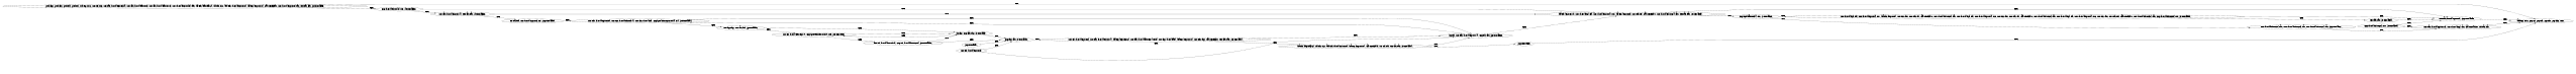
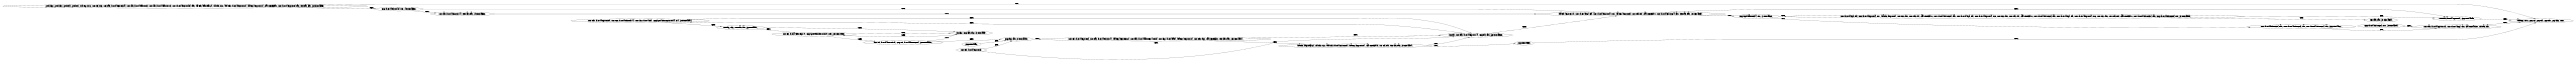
  digraph {
    rankdir=LR
    n1 [label="'push ebp', 'push ebx', 'push edi', 'push esi', 'sub esp, 0x1c', 'mov esi, ecx', 'mov eax, dword [ecx+0x34]', 'mov eax, dword [eax+0xc]', 'mov eax, dword [eax+0x1c]', 'mov dword [ecx+0x48], eax', 'lea edx, [eax+eax*2]', 'shl edx, 0x2', 'add edx, dword [ecx+0x18]', 'lea ecx, [esp+0x10]', 'call 0x8053ea0', 'mov dword [esp+0x8], eax', 'test eax, eax', 'jne 0x804fed5', "]
    n2 [label="'add esp, 0x1c', 'pop esi', 'pop edi', 'pop ebx', 'pop ebp', 'retn', "]
    n3 [label="'cmp dword [esi+0x4c], 0x0', 'jle 0x804fe38', "]
    n4 [label="'lea edi, [esp+0x10]', 'mov dword [esp], edi', 'mov dword [esp+0x4], 0x0', 'lea ecx, [esp+0x8]', 'mov edx, esi', 'call 0x8053f70', 'mov dword [esi+0x24], eax', 'test eax, eax', 'je 0x804fedd', "]
    n5 [label="'mov eax, dword [esp+0x14]', 'test eax, eax', 'jle 0x804fe38', "]
    n6 [label="'mov eax, dword [esp+0x8]', 'jmp 0x804fed5', "]
    n7 [label="'cmp byte [eax+0x34], 0x0', 'js 0x804fe6e', "]
-   n8 [label="'xor edi, edi', 'mov dword [esp+0xc], esi', 'jmp 0x804fdbd', "]
    n9 [label="'mov dword [esp], edi', 'mov dword [esp+0x4], 0x1', 'lea ebx, [esp+0x8]', 'mov ecx, ebx', 'mov edx, esi', 'call 0x8053f70', 'mov dword [esi+0x28], eax', 'mov dword [esp], edi', 'mov dword [esp+0x4], 0x2', 'mov ecx, ebx', 'mov edx, esi', 'call 0x8053f70', 'mov dword [esi+0x2c], eax', 'mov dword [esp], edi', 'mov dword [esp+0x4], 0x6', 'mov ecx, ebx', 'mov edx, esi', 'call 0x8053f70', 'mov dword [esi+0x30], eax', 'cmp dword [esi+0x28], 0x0', 'je 0x804fedd', "]
    n10 [label="'mov dword [esi+0x30], eax', 'mov dword [esi+0x2c], eax', 'mov dword [esi+0x28], eax', 'jmp 0x804fec7', "]
    n11 [label="'mov edx, dword [esp+0x18]', 'mov ecx, dword [edx+edi*4]', 'mov ebx, dword [esi]', 'cmp byte [ebx+ecx*8+0x4], 0x4', 'jne 0x804fdb4', "]
    n12 [label="'test eax, eax', 'je 0x804fedd', "]
    n13 [label="'mov eax, dword [esp+0x18]', 'mov dword [esp], eax', 'call 0x804b730', 'xor eax, eax', "]
    n14 [label="'inc edi', 'mov eax, dword [esp+0x14]', 'cmp edi, eax', 'jge 0x804fe38', "]
-   n15 [label="'xor ebp, ebp', 'test eax, fed', 'jg 0x804fde5',"]
+   n15 [label="'xor ebp, ebp', 'test eax, eax', 'jg 0x804fde5', "]
    n16 [label="'mov esi, dword [edx+ebp*4]', 'cmp byte [ebx+esi*8+0x4], 0x9', 'jne 0x804fde0', "]
    n17 [label="'inc ebp', 'cmp eax, ebp', 'je 0x804fdf7', "]
    n18 [label="'cmp dword [esi+0x2c], 0x0', 'je 0x804fedd', "]
    n19 [label="'mov esi, dword [ebx+esi*8]', 'cmp esi, dword [ebx+ecx*8]', 'jne 0x804fde0', "]
-   n20 [label="'jmp 0x804fdf7', "]
+   n20 [label="'jmp 0x804fdf2',"]
    n21 [label="'cmp ebp, eax', 'je 0x804fdb0', "]
    n22 [label="'mov esi, dword [esp+0xc]', 'mov eax, dword [esi+0x14]', 'lea ecx, [ecx+ecx*2]', 'mov eax, dword [eax+ecx*4+0x8]', 'mov ebp, dword [eax]', 'lea ecx, [esp+0x10]', 'mov edx, ebp', 'call 0x8053f20', 'test eax, eax', 'jne 0x804fdb4', "]
    n23 [label="'mov esi, dword [esp+0xc]', "]
    n24 [label="'lea edx, [ebp+ebp*2]', 'shl edx, 0x2', 'add edx, dword [esi+0x18]', 'lea ecx, [esp+0x10]', 'call 0x8053b40', 'xor edi, edi', 'test eax, eax', 'je 0x804fdb4', "]
    n25 [label="'jmp 8x804fed5',"]
    n1 -> n2 [label=CFG]
    n1 -> n3 [label=CFG]
    n3 -> n4 [label=CFG]
    n3 -> n5 [label=CFG]
    n4 -> n6 [label=CFG]
    n4 -> n7 [label=CFG]
    n5 -> n4 [label=CFG]
-   n5 -> n8 [label=CFG]
    n6 -> n2 [label=CFG]
    n7 -> n9 [label=CFG]
    n7 -> n10 [label=CFG]
-   n8 -> n11 [label=CFG]
    n9 -> n6 [label=CFG]
    n9 -> n12 [label=CFG]
    n10 -> n13 [label=CFG]
    n11 -> n14 [label=CFG]
    n11 -> n15 [label=CFG]
-   n12 -> n6 [label=CFG]
    n13 -> n2 [label=CFG]
    n14 -> n4 [label=CFG]
    n14 -> n11 [label=CFG]
    n15 -> n16 [label=CFG]
    n15 -> n17 [label=CFG]
    n16 -> n17 [label=CFG]
    n16 -> n19 [label=CFG]
    n17 -> n16 [label=CFG]
-   n17 -> n21 [label=CFG]
-   n18 -> n6 [label=CFG]
    n18 -> n13 [label=CFG]
    n19 -> n17 [label=CFG]
    n19 -> n21 [label=CFG]
    n20 -> n21 [label=CFG]
    n21 -> n22 [label=CFG]
    n22 -> n14 [label=CFG]
    n22 -> n24 [label=CFG]
    n23 -> n14 [label=CFG]
    n23 -> n21 [label=CFG]
    n24 -> n14 [label=CFG]
    n24 -> n25 [label=CFG]
    n25 -> n2 [label=CFG]
  }
